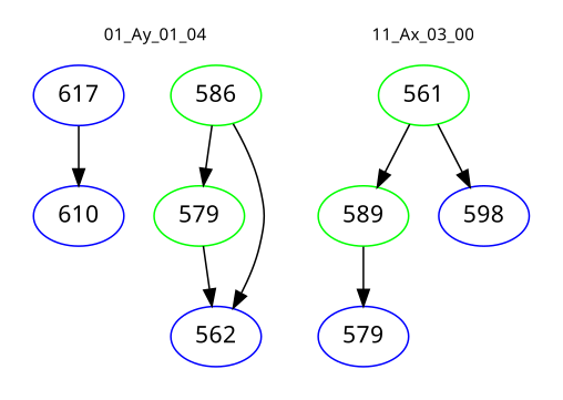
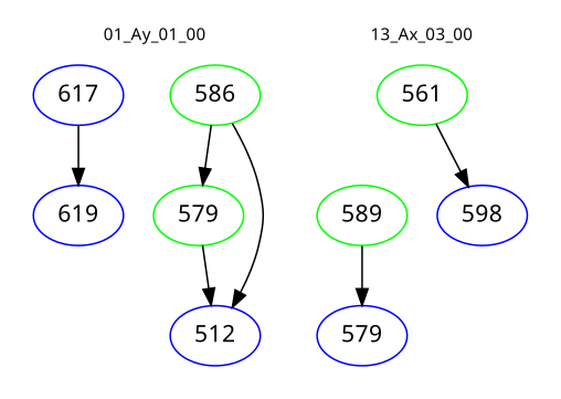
  digraph {
    fontname="Noto Sans"
    node [color=blue fontname="Noto Sans"]
    edge [color=black fontname="Noto Sans"]
    n1 [color=green label=586]
    n2 [color=green label=579]
    n3 [label=617]
-   n4 [label=562]
-   n5 [label=610]
+   n4 [label=512]
+   n5 [label=619]
    n6 [color=green label=561]
    n7 [color=green label=589]
    n8 [label=598]
    n9 [label=579]
    subgraph cluster_1 {
      color=white
      fontsize=10
-     label="01_Ay_01_04"
+     label="01_Ay_01_00"
      n1
      n2
      n3
      n4
      n5
    }
    subgraph cluster_2 {
      color=white
      fontsize=10
-     label="11_Ax_03_00"
+     label="13_Ax_03_00"
      n6
      n7
      n8
      n9
    }
    n1 -> n2
    n1 -> n4
    n2 -> n4
    n3 -> n5
-   n6 -> n7
    n6 -> n8
    n7 -> n9
  }
